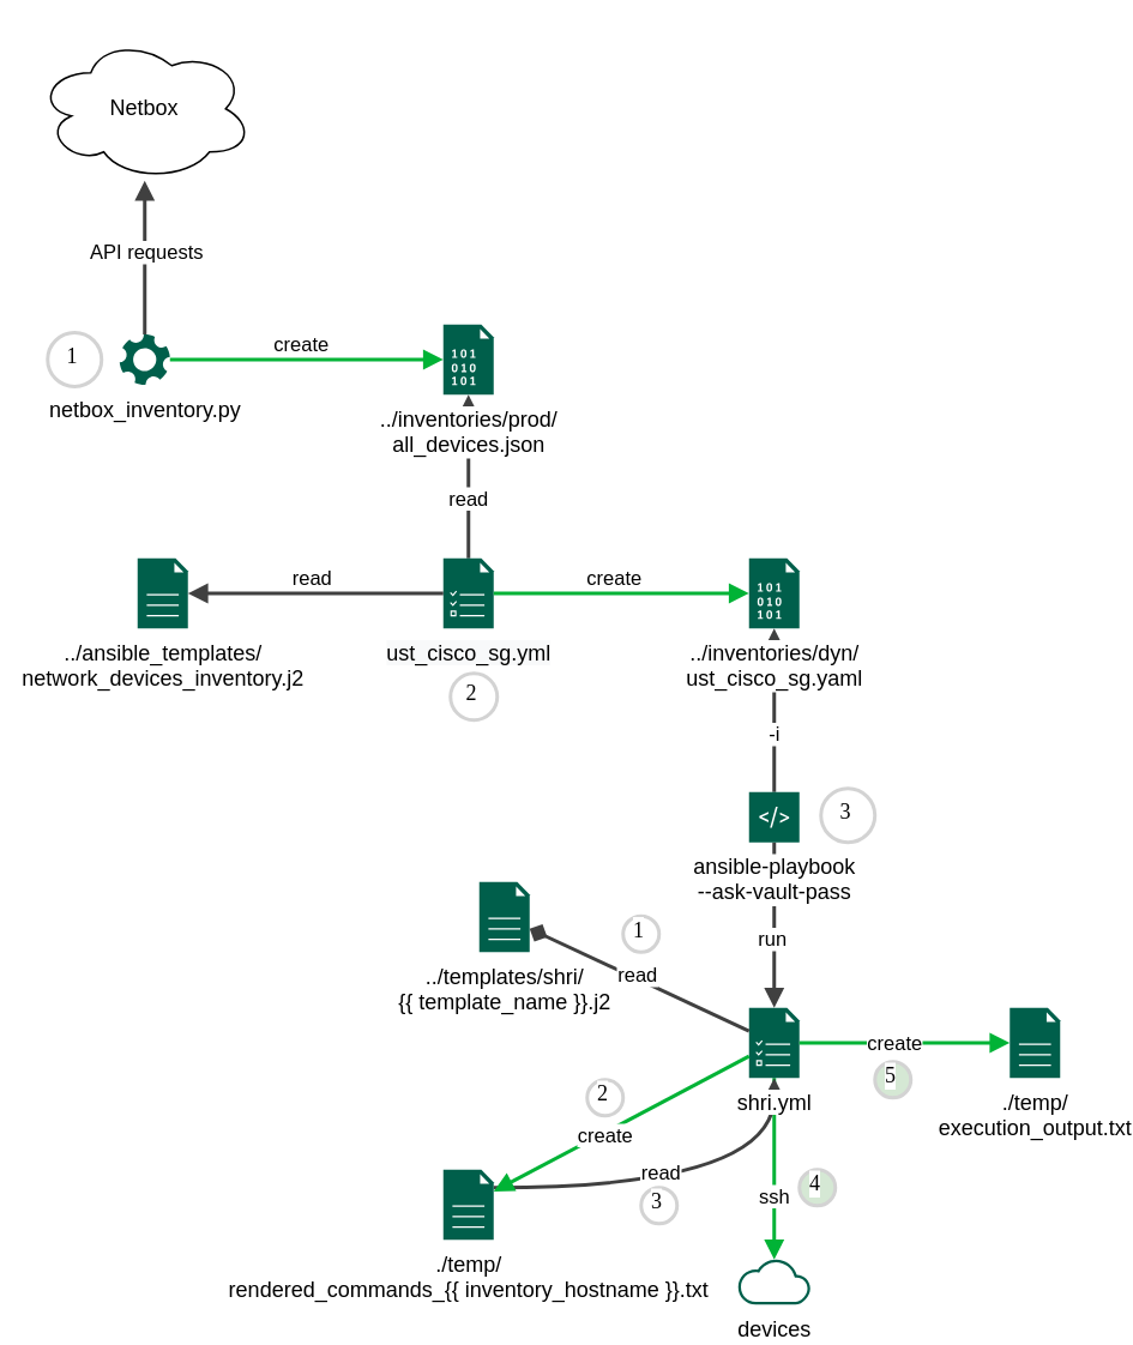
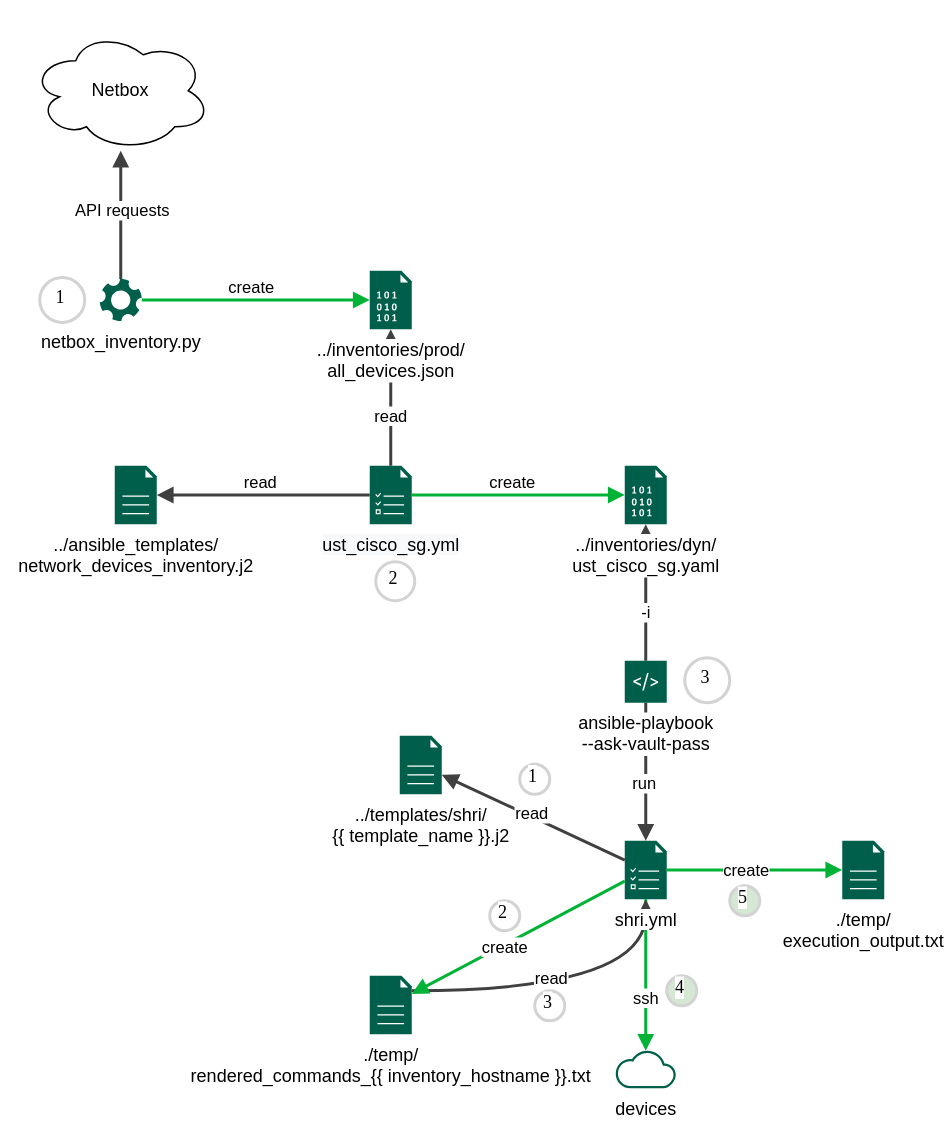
  <mxCell id="0" />
  <mxCell id="1" parent="0" />
  <mxCell id="2" value="" style="edgeStyle=none;rounded=0;html=1;jettySize=auto;orthogonalLoop=1;strokeColor=#00B336;strokeWidth=2;fontColor=#000000;jumpStyle=none;endArrow=block;endFill=1;startArrow=none;curved=1;" edge="1" parent="1" source="26" target="35"><mxGeometry width="100" relative="1" as="geometry"><mxPoint x="450" y="530" as="sourcePoint" /><mxPoint x="550" y="530" as="targetPoint" /></mxGeometry></mxCell>
  <mxCell id="3" value="ssh" style="edgeLabel;html=1;align=center;verticalAlign=middle;resizable=0;points=[];" vertex="1" connectable="0" parent="2"><mxGeometry x="0.284" y="-1" relative="1" as="geometry"><mxPoint as="offset" /></mxGeometry></mxCell>
  <mxCell id="4" value="" style="edgeStyle=orthogonalEdgeStyle;rounded=0;html=1;jettySize=auto;orthogonalLoop=1;strokeColor=#404040;strokeWidth=2;fontColor=#000000;jumpStyle=none;endArrow=block;endFill=1;startArrow=none;curved=1;" edge="1" parent="1" source="32" target="26"><mxGeometry width="100" relative="1" as="geometry"><mxPoint x="570" y="630" as="sourcePoint" /><mxPoint x="440" y="640" as="targetPoint" /><Array as="points"><mxPoint x="430" y="660" /></Array></mxGeometry></mxCell>
  <mxCell id="5" value="read" style="edgeLabel;html=1;align=center;verticalAlign=middle;resizable=0;points=[];" vertex="1" connectable="0" parent="4"><mxGeometry x="-0.155" y="9" relative="1" as="geometry"><mxPoint as="offset" /></mxGeometry></mxCell>
  <mxCell id="6" value="" style="edgeStyle=none;rounded=0;html=1;jettySize=auto;orthogonalLoop=1;strokeColor=#404040;strokeWidth=2;fontColor=#000000;jumpStyle=none;endArrow=block;endFill=1;startArrow=none;" edge="1" parent="1" source="45" target="21"><mxGeometry width="100" relative="1" as="geometry"><mxPoint x="436" y="320" as="sourcePoint" /><mxPoint x="536" y="320" as="targetPoint" /></mxGeometry></mxCell>
  <mxCell id="7" value="-i" style="edgeLabel;html=1;align=center;verticalAlign=middle;resizable=0;points=[];" vertex="1" connectable="0" parent="6"><mxGeometry x="-0.277" y="1" relative="1" as="geometry"><mxPoint as="offset" /></mxGeometry></mxCell>
  <mxCell id="8" value="" style="edgeStyle=none;rounded=0;html=1;jettySize=auto;orthogonalLoop=1;strokeColor=#404040;strokeWidth=2;fontColor=#000000;jumpStyle=none;endArrow=block;endFill=1;startArrow=none;" edge="1" parent="1" source="17" target="16"><mxGeometry width="100" relative="1" as="geometry"><mxPoint x="260" y="310" as="sourcePoint" /><mxPoint x="446" y="320" as="targetPoint" /></mxGeometry></mxCell>
  <mxCell id="9" value="read" style="edgeLabel;html=1;align=center;verticalAlign=middle;resizable=0;points=[];" vertex="1" connectable="0" parent="8"><mxGeometry x="-0.253" y="1" relative="1" as="geometry"><mxPoint as="offset" /></mxGeometry></mxCell>
  <mxCell id="10" value="netbox_inventory.py" style="sketch=0;pointerEvents=1;shadow=0;dashed=0;html=1;strokeColor=none;fillColor=#005F4B;labelPosition=center;verticalLabelPosition=bottom;verticalAlign=top;align=center;outlineConnect=0;shape=mxgraph.veeam2.service_application;" vertex="1" parent="1"><mxGeometry x="66" y="185.5" width="28.0" height="28.0" as="geometry" /></mxCell>
  <mxCell id="11" value="Netbox" style="ellipse;shape=cloud;whiteSpace=wrap;html=1;" vertex="1" parent="1"><mxGeometry x="20" y="20" width="120" height="80" as="geometry" /></mxCell>
  <mxCell id="12" value="" style="edgeStyle=none;rounded=0;html=1;jettySize=auto;orthogonalLoop=1;strokeColor=#00B336;strokeWidth=2;fontColor=#000000;jumpStyle=none;endArrow=block;endFill=1;startArrow=none;" edge="1" parent="1" source="10" target="16"><mxGeometry width="100" relative="1" as="geometry"><mxPoint x="146" y="320" as="sourcePoint" /><mxPoint x="246" y="320" as="targetPoint" /></mxGeometry></mxCell>
  <mxCell id="13" value="create" style="edgeLabel;html=1;align=center;verticalAlign=middle;resizable=0;points=[];" vertex="1" connectable="0" parent="12"><mxGeometry x="-0.268" y="2" relative="1" as="geometry"><mxPoint x="16" y="-7" as="offset" /></mxGeometry></mxCell>
  <mxCell id="14" value="" style="edgeStyle=none;rounded=0;html=1;jettySize=auto;orthogonalLoop=1;strokeColor=#404040;strokeWidth=2;fontColor=#000000;jumpStyle=none;endArrow=block;endFill=1;startArrow=none;" edge="1" parent="1" source="10" target="11"><mxGeometry width="100" relative="1" as="geometry"><mxPoint x="146" y="320" as="sourcePoint" /><mxPoint x="246" y="320" as="targetPoint" /></mxGeometry></mxCell>
  <mxCell id="15" value="API requests" style="edgeLabel;html=1;align=center;verticalAlign=middle;resizable=0;points=[];" vertex="1" connectable="0" parent="14"><mxGeometry x="0.392" y="4" relative="1" as="geometry"><mxPoint x="4" y="14" as="offset" /></mxGeometry></mxCell>
  <mxCell id="16" value="../inventories/prod/&lt;br&gt;all_devices.json" style="sketch=0;pointerEvents=1;shadow=0;dashed=0;html=1;strokeColor=none;fillColor=#005F4B;labelPosition=center;verticalLabelPosition=bottom;verticalAlign=top;align=center;outlineConnect=0;shape=mxgraph.veeam2.data_file;labelBackgroundColor=default;" vertex="1" parent="1"><mxGeometry x="246" y="180" width="28.0" height="39" as="geometry" /></mxCell>
  <mxCell id="17" value="&lt;span style=&quot;background-color: rgb(248, 249, 250);&quot;&gt;ust_cisco_sg.yml&lt;/span&gt;" style="sketch=0;pointerEvents=1;shadow=0;dashed=0;html=1;strokeColor=none;fillColor=#005F4B;labelPosition=center;verticalLabelPosition=bottom;verticalAlign=top;align=center;outlineConnect=0;shape=mxgraph.veeam2.task_list;labelBackgroundColor=default;" vertex="1" parent="1"><mxGeometry x="246" y="310" width="28.0" height="39" as="geometry" /></mxCell>
  <mxCell id="18" value="../ansible_templates/&lt;br&gt;network_devices_inventory.j2" style="sketch=0;pointerEvents=1;shadow=0;dashed=0;html=1;strokeColor=none;fillColor=#005F4B;labelPosition=center;verticalLabelPosition=bottom;verticalAlign=top;align=center;outlineConnect=0;shape=mxgraph.veeam2.file;labelBackgroundColor=default;" vertex="1" parent="1"><mxGeometry x="76" y="310" width="28.0" height="39" as="geometry" /></mxCell>
  <mxCell id="19" value="" style="edgeStyle=none;rounded=0;html=1;jettySize=auto;orthogonalLoop=1;strokeColor=#404040;strokeWidth=2;fontColor=#000000;jumpStyle=none;endArrow=block;endFill=1;startArrow=none;" edge="1" parent="1" source="17" target="18"><mxGeometry width="100" relative="1" as="geometry"><mxPoint x="246" y="320" as="sourcePoint" /><mxPoint x="346" y="320" as="targetPoint" /></mxGeometry></mxCell>
  <mxCell id="20" value="read" style="edgeLabel;html=1;align=center;verticalAlign=middle;resizable=0;points=[];" vertex="1" connectable="0" parent="19"><mxGeometry x="0.21" relative="1" as="geometry"><mxPoint x="12" y="-9" as="offset" /></mxGeometry></mxCell>
  <mxCell id="21" value="../inventories/dyn/&lt;br&gt;ust_cisco_sg.yaml" style="sketch=0;pointerEvents=1;shadow=0;dashed=0;html=1;strokeColor=none;fillColor=#005F4B;labelPosition=center;verticalLabelPosition=bottom;verticalAlign=top;align=center;outlineConnect=0;shape=mxgraph.veeam2.data_file;labelBackgroundColor=default;" vertex="1" parent="1"><mxGeometry x="416" y="310" width="28.0" height="39" as="geometry" /></mxCell>
  <mxCell id="22" value="" style="edgeStyle=none;rounded=0;html=1;jettySize=auto;orthogonalLoop=1;strokeColor=#00B336;strokeWidth=2;fontColor=#000000;jumpStyle=none;endArrow=block;endFill=1;startArrow=none;" edge="1" parent="1" source="17" target="21"><mxGeometry width="100" relative="1" as="geometry"><mxPoint x="246" y="320" as="sourcePoint" /><mxPoint x="346" y="320" as="targetPoint" /></mxGeometry></mxCell>
  <mxCell id="23" value="create" style="edgeLabel;html=1;align=center;verticalAlign=middle;resizable=0;points=[];" vertex="1" connectable="0" parent="22"><mxGeometry x="-0.212" relative="1" as="geometry"><mxPoint x="10" y="-9" as="offset" /></mxGeometry></mxCell>
  <mxCell id="24" value="1" style="ellipse;whiteSpace=wrap;html=1;aspect=fixed;strokeWidth=2;fontFamily=Tahoma;spacingBottom=4;spacingRight=2;strokeColor=#d3d3d3;labelBackgroundColor=default;" vertex="1" parent="1"><mxGeometry x="26" y="184.5" width="30" height="30" as="geometry" /></mxCell>
  <mxCell id="25" value="2" style="ellipse;whiteSpace=wrap;html=1;aspect=fixed;strokeWidth=2;fontFamily=Tahoma;spacingBottom=4;spacingRight=2;strokeColor=#d3d3d3;labelBackgroundColor=default;" vertex="1" parent="1"><mxGeometry x="250" y="374" width="26" height="26" as="geometry" /></mxCell>
  <mxCell id="26" value="shri.yml" style="sketch=0;pointerEvents=1;shadow=0;dashed=0;html=1;strokeColor=none;fillColor=#005F4B;labelPosition=center;verticalLabelPosition=bottom;verticalAlign=top;align=center;outlineConnect=0;shape=mxgraph.veeam2.task_list;labelBackgroundColor=default;" vertex="1" parent="1"><mxGeometry x="416" y="560" width="28.0" height="39" as="geometry" /></mxCell>
  <mxCell id="27" value="" style="edgeStyle=none;rounded=0;html=1;jettySize=auto;orthogonalLoop=1;strokeColor=#404040;strokeWidth=2;fontColor=#000000;jumpStyle=none;endArrow=block;endFill=1;startArrow=none;" edge="1" parent="1" source="45" target="26"><mxGeometry width="100" relative="1" as="geometry"><mxPoint x="436" y="320" as="sourcePoint" /><mxPoint x="536" y="320" as="targetPoint" /></mxGeometry></mxCell>
  <mxCell id="28" value="run" style="edgeLabel;html=1;align=center;verticalAlign=middle;resizable=0;points=[];" vertex="1" connectable="0" parent="27"><mxGeometry x="-0.197" y="1" relative="1" as="geometry"><mxPoint x="-3" y="16" as="offset" /></mxGeometry></mxCell>
  <mxCell id="29" value="../templates/shri/&lt;br&gt;{{ template_name }}.j2" style="sketch=0;pointerEvents=1;shadow=0;dashed=0;html=1;strokeColor=none;fillColor=#005F4B;labelPosition=center;verticalLabelPosition=bottom;verticalAlign=top;align=center;outlineConnect=0;shape=mxgraph.veeam2.file;labelBackgroundColor=default;" vertex="1" parent="1"><mxGeometry x="266" y="490" width="28.0" height="39" as="geometry" /></mxCell>
- <mxCell id="30" value="" style="edgeStyle=none;rounded=0;html=1;jettySize=auto;orthogonalLoop=1;strokeColor=#404040;strokeWidth=2;fontColor=#000000;jumpStyle=none;endArrow=diamond;endFill=1;startArrow=none;" edge="1" parent="1" source="26" target="29"><mxGeometry width="100" relative="1" as="geometry"><mxPoint x="570" y="530" as="sourcePoint" /><mxPoint x="670" y="530" as="targetPoint" /></mxGeometry></mxCell>
+ <mxCell id="30" value="" style="edgeStyle=none;rounded=0;html=1;jettySize=auto;orthogonalLoop=1;strokeColor=#404040;strokeWidth=2;fontColor=#000000;jumpStyle=none;endArrow=block;endFill=1;startArrow=none;" edge="1" parent="1" source="26" target="29"><mxGeometry width="100" relative="1" as="geometry"><mxPoint x="570" y="530" as="sourcePoint" /><mxPoint x="670" y="530" as="targetPoint" /></mxGeometry></mxCell>
  <mxCell id="31" value="read" style="edgeLabel;html=1;align=center;verticalAlign=middle;resizable=0;points=[];" vertex="1" connectable="0" parent="30"><mxGeometry x="-0.207" relative="1" as="geometry"><mxPoint x="-14" y="-9" as="offset" /></mxGeometry></mxCell>
  <mxCell id="32" value="./temp/&lt;br&gt;rendered_commands_{{ inventory_hostname }}.txt" style="sketch=0;pointerEvents=1;shadow=0;dashed=0;html=1;strokeColor=none;fillColor=#005F4B;labelPosition=center;verticalLabelPosition=bottom;verticalAlign=top;align=center;outlineConnect=0;shape=mxgraph.veeam2.file;labelBackgroundColor=default;" vertex="1" parent="1"><mxGeometry x="246" y="650" width="28.0" height="39" as="geometry" /></mxCell>
  <mxCell id="33" value="" style="edgeStyle=none;rounded=0;html=1;jettySize=auto;orthogonalLoop=1;strokeColor=#00B336;strokeWidth=2;fontColor=#000000;jumpStyle=none;endArrow=block;endFill=1;startArrow=none;" edge="1" parent="1" source="26" target="32"><mxGeometry width="100" relative="1" as="geometry"><mxPoint x="570" y="630" as="sourcePoint" /><mxPoint x="670" y="630" as="targetPoint" /></mxGeometry></mxCell>
  <mxCell id="34" value="create" style="edgeLabel;html=1;align=center;verticalAlign=middle;resizable=0;points=[];" vertex="1" connectable="0" parent="33"><mxGeometry x="-0.215" y="-1" relative="1" as="geometry"><mxPoint x="-24" y="15" as="offset" /></mxGeometry></mxCell>
  <mxCell id="35" value="devices" style="sketch=0;pointerEvents=1;shadow=0;dashed=0;html=1;strokeColor=none;fillColor=#005F4B;labelPosition=center;verticalLabelPosition=bottom;verticalAlign=top;align=center;outlineConnect=0;shape=mxgraph.veeam2.cloud;labelBackgroundColor=default;" vertex="1" parent="1"><mxGeometry x="410" y="700" width="40" height="25" as="geometry" /></mxCell>
  <mxCell id="36" value="3" style="ellipse;whiteSpace=wrap;html=1;aspect=fixed;strokeWidth=2;fontFamily=Tahoma;spacingBottom=4;spacingRight=2;strokeColor=#d3d3d3;labelBackgroundColor=default;" vertex="1" parent="1"><mxGeometry x="456" y="438" width="30" height="30" as="geometry" /></mxCell>
  <mxCell id="37" value="1" style="ellipse;whiteSpace=wrap;html=1;aspect=fixed;strokeWidth=2;fontFamily=Tahoma;spacingBottom=4;spacingRight=2;strokeColor=#d3d3d3;labelBackgroundColor=default;" vertex="1" parent="1"><mxGeometry x="346" y="509" width="20" height="20" as="geometry" /></mxCell>
  <mxCell id="38" value="2" style="ellipse;whiteSpace=wrap;html=1;aspect=fixed;strokeWidth=2;fontFamily=Tahoma;spacingBottom=4;spacingRight=2;strokeColor=#d3d3d3;labelBackgroundColor=default;" vertex="1" parent="1"><mxGeometry x="326" y="600" width="20" height="20" as="geometry" /></mxCell>
  <mxCell id="39" value="3" style="ellipse;whiteSpace=wrap;html=1;aspect=fixed;strokeWidth=2;fontFamily=Tahoma;spacingBottom=4;spacingRight=2;strokeColor=#d3d3d3;labelBackgroundColor=default;" vertex="1" parent="1"><mxGeometry x="356" y="660" width="20" height="20" as="geometry" /></mxCell>
  <mxCell id="40" value="4" style="ellipse;whiteSpace=wrap;html=1;aspect=fixed;strokeWidth=2;fontFamily=Tahoma;spacingBottom=4;spacingRight=2;strokeColor=#d3d3d3;labelBackgroundColor=default;fillColor=#d5e8d4;" vertex="1" parent="1"><mxGeometry x="444" y="650" width="20" height="20" as="geometry" /></mxCell>
  <mxCell id="41" value="./temp/&lt;br&gt;execution_output.txt" style="sketch=0;pointerEvents=1;shadow=0;dashed=0;html=1;strokeColor=none;fillColor=#005F4B;labelPosition=center;verticalLabelPosition=bottom;verticalAlign=top;align=center;outlineConnect=0;shape=mxgraph.veeam2.file;labelBackgroundColor=default;" vertex="1" parent="1"><mxGeometry x="561" y="560" width="28.0" height="39" as="geometry" /></mxCell>
  <mxCell id="42" value="" style="edgeStyle=none;rounded=0;html=1;jettySize=auto;orthogonalLoop=1;strokeColor=#00B336;strokeWidth=2;fontColor=#000000;jumpStyle=none;endArrow=block;endFill=1;startArrow=none;curved=1;" edge="1" parent="1" source="26" target="41"><mxGeometry width="100" relative="1" as="geometry"><mxPoint x="316" y="620" as="sourcePoint" /><mxPoint x="416" y="620" as="targetPoint" /></mxGeometry></mxCell>
  <mxCell id="43" value="create" style="edgeLabel;html=1;align=center;verticalAlign=middle;resizable=0;points=[];" vertex="1" connectable="0" parent="42"><mxGeometry x="0.214" y="2" relative="1" as="geometry"><mxPoint x="-19" y="2" as="offset" /></mxGeometry></mxCell>
  <mxCell id="44" value="5" style="ellipse;whiteSpace=wrap;html=1;aspect=fixed;strokeWidth=2;fontFamily=Tahoma;spacingBottom=4;spacingRight=2;strokeColor=#d3d3d3;labelBackgroundColor=default;fillColor=#d5e8d4;" vertex="1" parent="1"><mxGeometry x="486" y="590" width="20" height="20" as="geometry" /></mxCell>
  <mxCell id="45" value="ansible-playbook&lt;br&gt;--ask-vault-pass" style="sketch=0;pointerEvents=1;shadow=0;dashed=0;html=1;strokeColor=none;fillColor=#005F4B;labelPosition=center;verticalLabelPosition=bottom;verticalAlign=top;align=center;outlineConnect=0;shape=mxgraph.veeam2.command_line;labelBackgroundColor=default;" vertex="1" parent="1"><mxGeometry x="416" y="440" width="28.0" height="28.0" as="geometry" /></mxCell>
